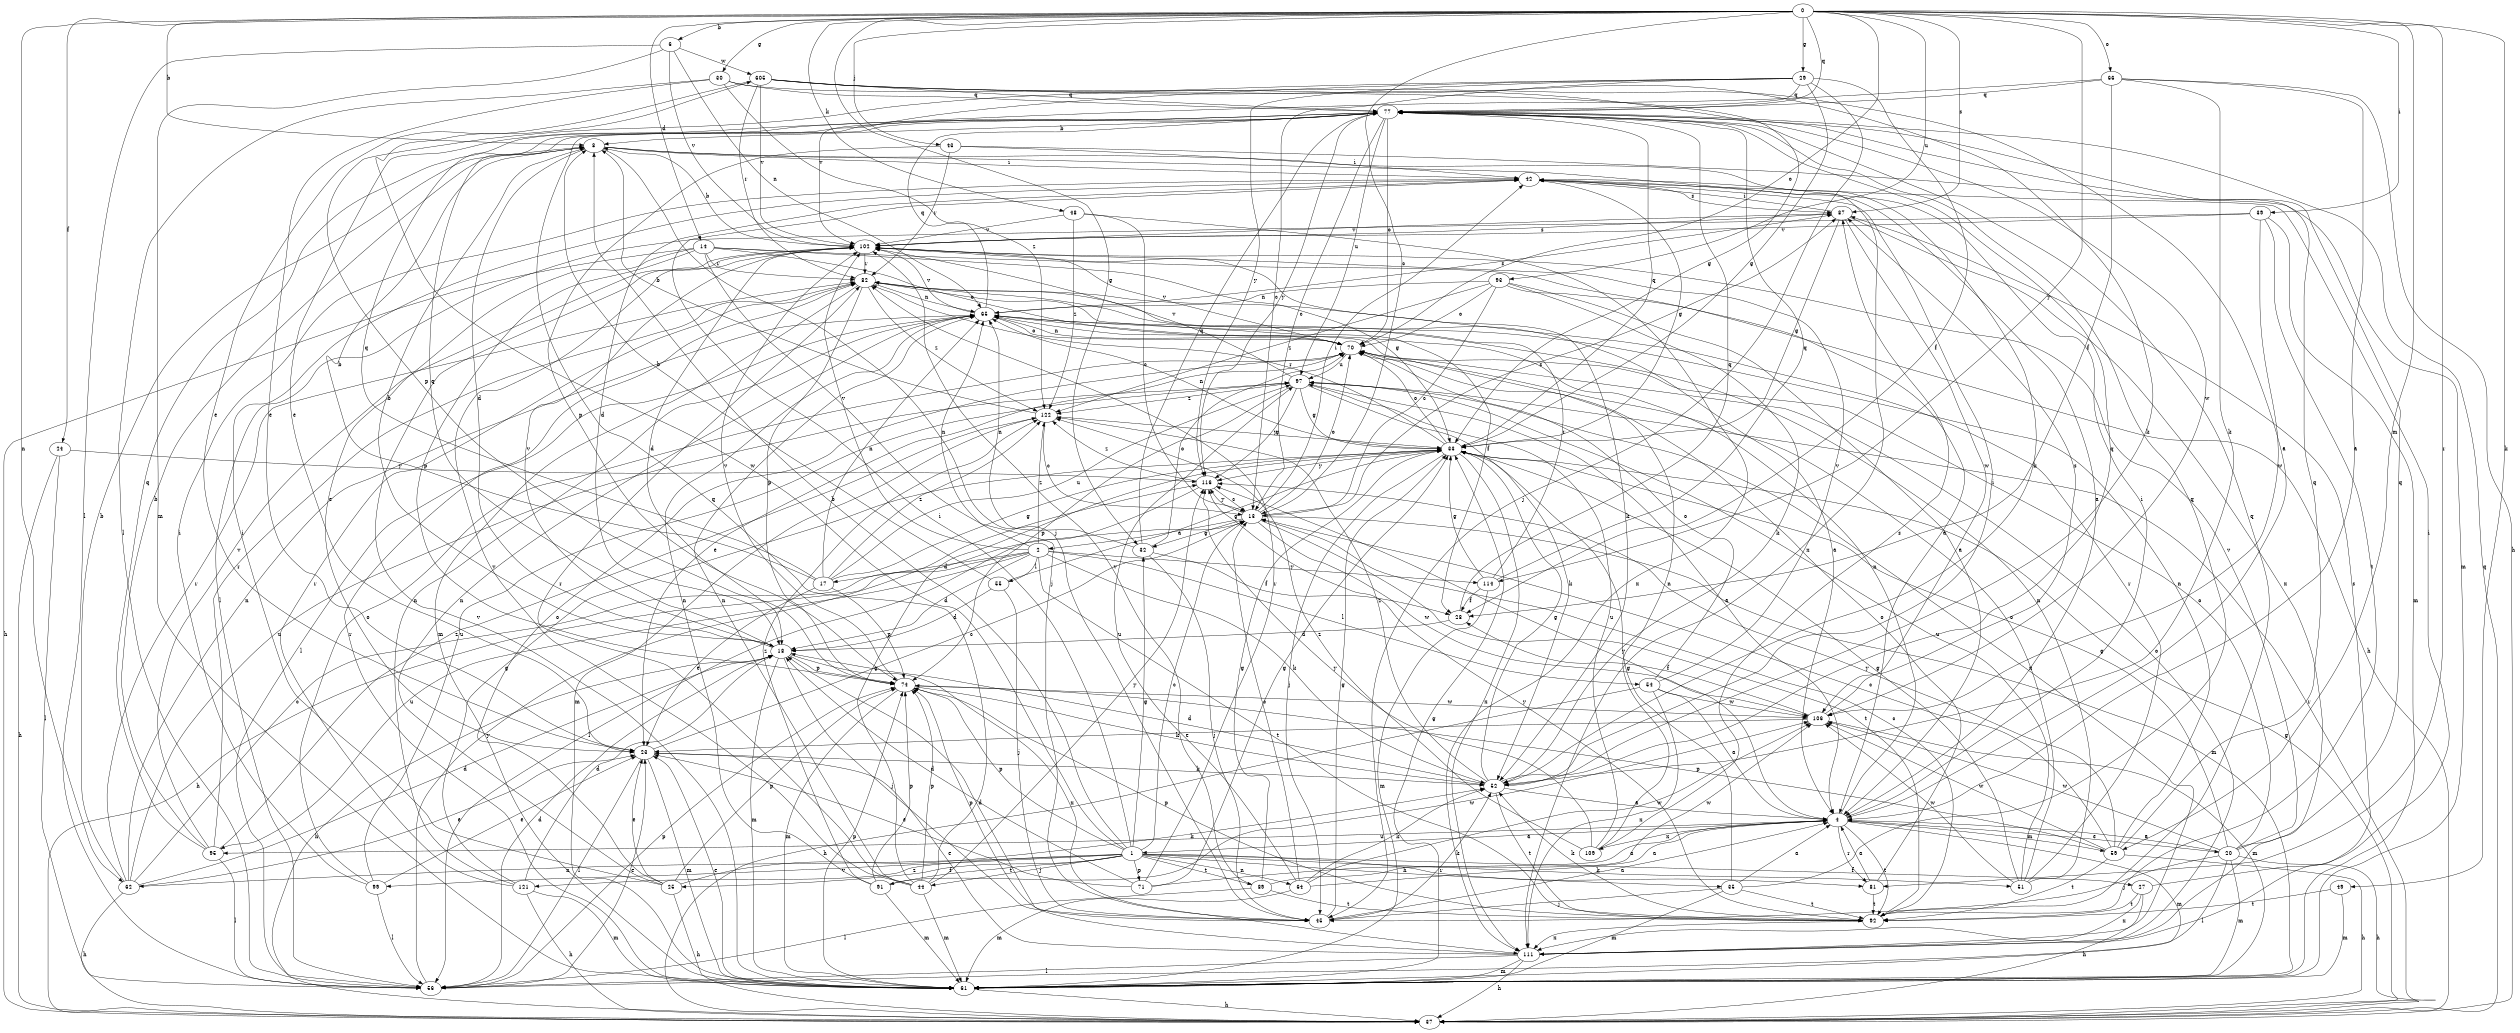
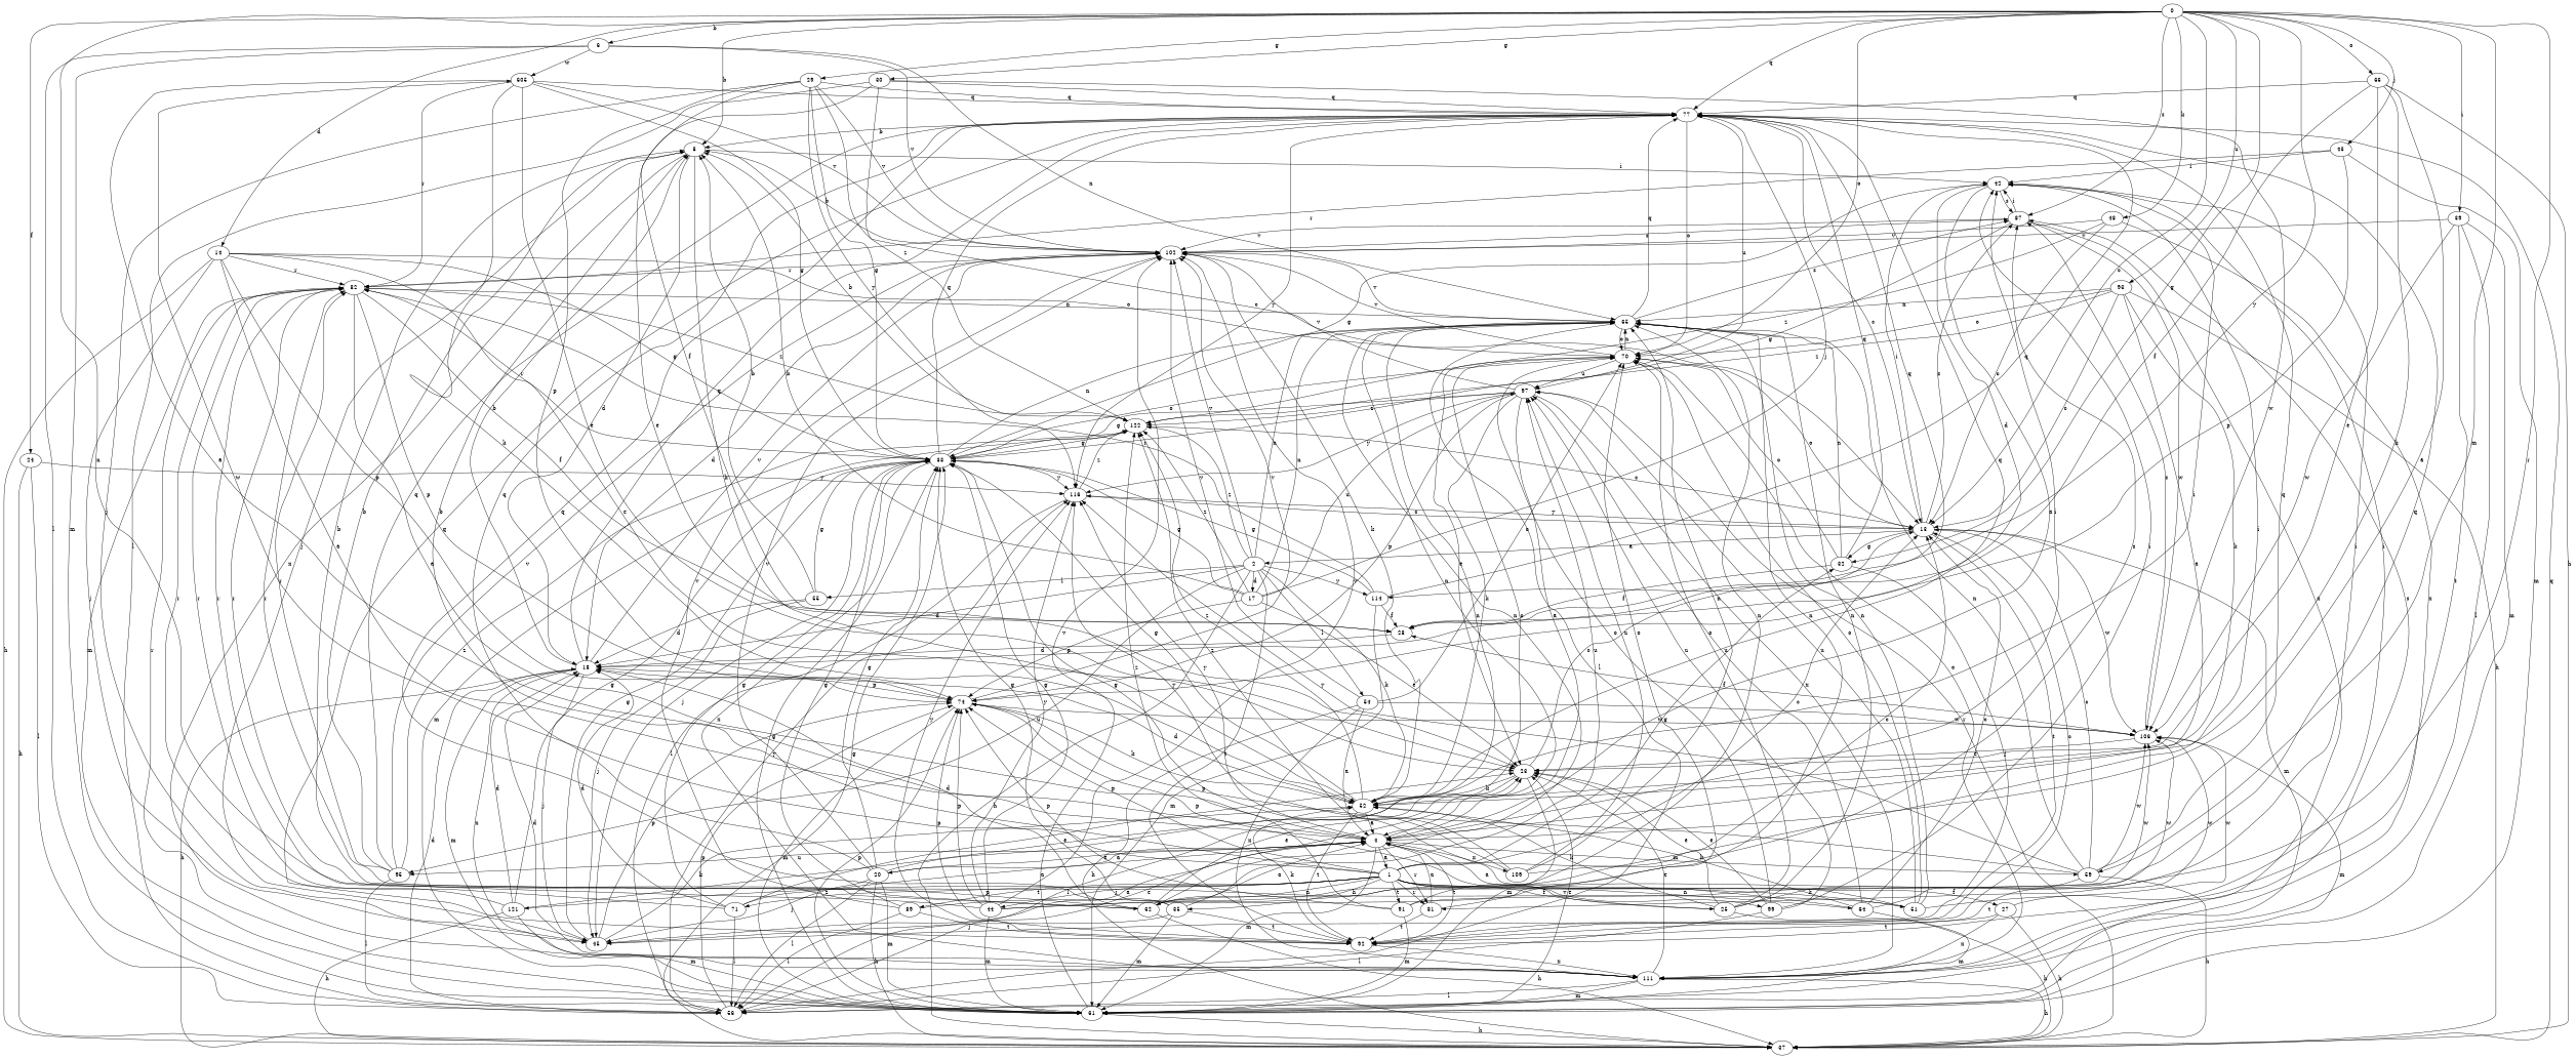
  strict digraph {
    0
    6
    8
    13
    14
    24
    29
    30
    32
    39
    43
    48
-   49
    59
    62
    66
    70
    77
    81
    87
    93
    114
    n23 [label=605]
    65
    102
    61
    56
    42
    18
    52
    n31 [label=45]
    111
    2
    92
    116
    106
    74
    37
    4
    23
    33
    82
    28
    122
    97
    1
    25
    27
    35
    44
    51
    64
    71
    89
    91
    99
    121
    17
    54
    55
    95
    20
    109
    0 -> 6 [label=b]
    0 -> 8 [label=b]
    0 -> 13 [label=c]
    0 -> 14 [label=d]
    0 -> 24 [label=f]
    0 -> 29 [label=g]
    0 -> 30 [label=g]
    0 -> 32 [label=g]
    0 -> 39 [label=i]
    0 -> 43 [label=j]
    0 -> 48 [label=k]
-   0 -> 49 [label=k]
    0 -> 59 [label=m]
    0 -> 62 [label=n]
    0 -> 66 [label=o]
    0 -> 70 [label=o]
    0 -> 77 [label=q]
    0 -> 81 [label=r]
    0 -> 87 [label=s]
    0 -> 93 [label=u]
    0 -> 114 [label=y]
    6 -> n23 [label=w]
    6 -> 65 [label=n]
    6 -> 102 [label=v]
    6 -> 61 [label=m]
    6 -> 56 [label=l]
    8 -> 42 [label=i]
    8 -> 18 [label=d]
    8 -> 52 [label=k]
    8 -> n31 [label=j]
    8 -> 111 [label=x]
    13 -> 32 [label=g]
    13 -> 70 [label=o]
    13 -> 87 [label=s]
    13 -> 61 [label=m]
    13 -> 42 [label=i]
    13 -> 2 [label=a]
    13 -> 92 [label=t]
    13 -> 116 [label=y]
    13 -> 106 [label=w]
    14 -> 70 [label=o]
    14 -> n31 [label=j]
    14 -> 74 [label=p]
    14 -> 37 [label=h]
    14 -> 4 [label=a]
    14 -> 23 [label=e]
    14 -> 33 [label=g]
    14 -> 82 [label=r]
    24 -> 56 [label=l]
    24 -> 116 [label=y]
    24 -> 37 [label=h]
    29 -> 13 [label=c]
    29 -> 77 [label=q]
    29 -> 102 [label=v]
    29 -> n31 [label=j]
    29 -> 116 [label=y]
    29 -> 74 [label=p]
    29 -> 33 [label=g]
    29 -> 28 [label=f]
    30 -> 77 [label=q]
    30 -> 56 [label=l]
    30 -> 106 [label=w]
    30 -> 23 [label=e]
    30 -> 122 [label=z]
    32 -> 70 [label=o]
    32 -> 77 [label=q]
    32 -> 65 [label=n]
    32 -> n31 [label=j]
    32 -> 28 [label=f]
    39 -> 102 [label=v]
    39 -> 61 [label=m]
    39 -> 56 [label=l]
    39 -> 92 [label=t]
    39 -> 106 [label=w]
    43 -> 61 [label=m]
    43 -> 42 [label=i]
    43 -> 74 [label=p]
    43 -> 82 [label=r]
    48 -> 13 [label=c]
    48 -> 102 [label=v]
    48 -> 111 [label=x]
    48 -> 122 [label=z]
-   49 -> 61 [label=m]
-   49 -> 92 [label=t]
    59 -> 13 [label=c]
    59 -> 77 [label=q]
    59 -> 65 [label=n]
    59 -> 92 [label=t]
    59 -> 116 [label=y]
    59 -> 106 [label=w]
    59 -> 74 [label=p]
    59 -> 37 [label=h]
    62 -> 8 [label=b]
    62 -> 13 [label=c]
    62 -> 65 [label=n]
    62 -> 18 [label=d]
    62 -> 37 [label=h]
    62 -> 23 [label=e]
    62 -> 82 [label=r]
    62 -> 97 [label=u]
    66 -> 77 [label=q]
    66 -> 52 [label=k]
    66 -> 37 [label=h]
    66 -> 4 [label=a]
    66 -> 23 [label=e]
    66 -> 28 [label=f]
    70 -> 65 [label=n]
    70 -> 102 [label=v]
    70 -> 23 [label=e]
    70 -> 97 [label=u]
    77 -> 8 [label=b]
    77 -> 13 [label=c]
    77 -> 70 [label=o]
    77 -> 116 [label=y]
    77 -> 97 [label=u]
    81 -> 70 [label=o]
    81 -> 92 [label=t]
    81 -> 4 [label=a]
    87 -> 102 [label=v]
    87 -> 42 [label=i]
    87 -> 111 [label=x]
    87 -> 106 [label=w]
    87 -> 33 [label=g]
    93 -> 13 [label=c]
    93 -> 70 [label=o]
    93 -> 65 [label=n]
    93 -> 52 [label=k]
    93 -> 37 [label=h]
    93 -> 4 [label=a]
    93 -> 122 [label=z]
    114 -> 77 [label=q]
    114 -> 61 [label=m]
    114 -> 33 [label=g]
    114 -> 82 [label=r]
    114 -> 28 [label=f]
    n23 -> 77 [label=q]
    n23 -> 102 [label=v]
    n23 -> 52 [label=k]
    n23 -> 4 [label=a]
    n23 -> 23 [label=e]
    n23 -> 33 [label=g]
    n23 -> 82 [label=r]
    65 -> 70 [label=o]
    65 -> 77 [label=q]
    65 -> 87 [label=s]
    65 -> 102 [label=v]
    65 -> 56 [label=l]
    102 -> 8 [label=b]
    102 -> 87 [label=s]
    102 -> 18 [label=d]
    102 -> 52 [label=k]
    102 -> 82 [label=r]
    61 -> 102 [label=v]
    61 -> 74 [label=p]
    61 -> 37 [label=h]
    61 -> 23 [label=e]
    61 -> 33 [label=g]
    61 -> 82 [label=r]
    56 -> 18 [label=d]
    56 -> 116 [label=y]
    56 -> 74 [label=p]
    56 -> 23 [label=e]
    42 -> 87 [label=s]
    42 -> 18 [label=d]
    42 -> 4 [label=a]
    42 -> 33 [label=g]
    18 -> 8 [label=b]
    18 -> 77 [label=q]
    18 -> 102 [label=v]
    18 -> 61 [label=m]
    18 -> n31 [label=j]
    18 -> 111 [label=x]
    18 -> 74 [label=p]
    18 -> 37 [label=h]
    52 -> 77 [label=q]
    52 -> 42 [label=i]
    52 -> 18 [label=d]
    52 -> 92 [label=t]
    52 -> 4 [label=a]
    52 -> 33 [label=g]
    52 -> 122 [label=z]
    n31 -> 52 [label=k]
    n31 -> 74 [label=p]
    n31 -> 4 [label=a]
    n31 -> 33 [label=g]
    111 -> 70 [label=o]
    111 -> 87 [label=s]
    111 -> 61 [label=m]
    111 -> 56 [label=l]
    111 -> 18 [label=d]
    111 -> 37 [label=h]
    111 -> 23 [label=e]
    2 -> 114 [label=y]
    2 -> 65 [label=n]
    2 -> 102 [label=v]
    2 -> 18 [label=d]
    2 -> 52 [label=k]
    2 -> 92 [label=t]
    2 -> 37 [label=h]
    2 -> 122 [label=z]
    2 -> 17 [label=d]
    2 -> 54 [label=l]
    2 -> 55 [label=l]
    2 -> 95 [label=u]
    92 -> 13 [label=c]
    92 -> 77 [label=q]
    92 -> 52 [label=k]
    92 -> 111 [label=x]
    92 -> 116 [label=y]
    92 -> 74 [label=p]
    116 -> 13 [label=c]
    116 -> 56 [label=l]
    116 -> 122 [label=z]
    106 -> 87 [label=s]
    106 -> 61 [label=m]
    106 -> 23 [label=e]
    106 -> 28 [label=f]
    74 -> 102 [label=v]
    74 -> 61 [label=m]
    74 -> 52 [label=k]
    74 -> 106 [label=w]
    37 -> 77 [label=q]
    37 -> 33 [label=g]
    37 -> 97 [label=r]
    4 -> 59 [label=m]
    4 -> 81 [label=r]
    4 -> 65 [label=n]
    4 -> 61 [label=m]
    4 -> 42 [label=i]
    4 -> 92 [label=t]
    4 -> 116 [label=y]
    4 -> 1 [label=a]
    4 -> 95 [label=u]
    4 -> 20 [label=e]
    4 -> 109 [label=x]
    23 -> 13 [label=c]
    23 -> 61 [label=m]
    23 -> 56 [label=l]
    23 -> 52 [label=k]
    33 -> 70 [label=o]
    33 -> 77 [label=q]
    33 -> 65 [label=n]
    33 -> n31 [label=j]
    33 -> 111 [label=x]
    33 -> 116 [label=y]
    33 -> 82 [label=r]
    82 -> 65 [label=n]
    82 -> 61 [label=m]
    82 -> 74 [label=p]
    82 -> 4 [label=a]
    82 -> 28 [label=f]
    82 -> 122 [label=z]
    28 -> 77 [label=q]
    28 -> 18 [label=d]
    122 -> 8 [label=b]
    122 -> 13 [label=c]
    122 -> 61 [label=m]
    122 -> 33 [label=g]
    97 -> 102 [label=v]
    97 -> 52 [label=k]
    97 -> 111 [label=x]
    97 -> 116 [label=y]
    97 -> 74 [label=p]
    97 -> 4 [label=a]
    97 -> 33 [label=g]
    97 -> 122 [label=z]
    1 -> 8 [label=b]
    1 -> 13 [label=c]
    1 -> 32 [label=g]
    1 -> 62 [label=n]
    1 -> 81 [label=r]
    1 -> n23 [label=w]
    1 -> 42 [label=i]
    1 -> 74 [label=p]
    1 -> 25 [label=f]
    1 -> 27 [label=f]
    1 -> 35 [label=h]
    1 -> 44 [label=j]
    1 -> 51 [label=k]
    1 -> 64 [label=n]
    1 -> 71 [label=p]
    1 -> 89 [label=t]
    1 -> 91 [label=t]
    1 -> 99 [label=v]
    1 -> 121 [label=z]
    25 -> 70 [label=o]
    25 -> 65 [label=n]
    25 -> 42 [label=i]
    25 -> 52 [label=k]
    25 -> 74 [label=p]
    25 -> 37 [label=h]
    25 -> 23 [label=e]
    27 -> 42 [label=i]
    27 -> 111 [label=x]
    27 -> 92 [label=t]
    27 -> 37 [label=h]
    35 -> 77 [label=q]
    35 -> 61 [label=m]
    35 -> n31 [label=j]
    35 -> 92 [label=t]
    35 -> 4 [label=a]
    35 -> 33 [label=g]
    44 -> 77 [label=q]
    44 -> 65 [label=n]
    44 -> 102 [label=v]
    44 -> 61 [label=m]
    44 -> 116 [label=y]
    44 -> 74 [label=p]
    44 -> 33 [label=g]
    44 -> 82 [label=r]
    51 -> 70 [label=o]
    51 -> 65 [label=n]
    51 -> 106 [label=w]
    51 -> 33 [label=g]
    51 -> 82 [label=r]
    51 -> 97 [label=u]
    64 -> 13 [label=c]
    64 -> 61 [label=m]
    64 -> 52 [label=k]
    64 -> 106 [label=w]
    64 -> 4 [label=a]
    64 -> 97 [label=u]
+   71 -> 56 [label=l]
    71 -> 18 [label=d]
    71 -> 4 [label=a]
    71 -> 23 [label=e]
    71 -> 33 [label=g]
    71 -> 82 [label=r]
    89 -> 102 [label=v]
    89 -> 56 [label=l]
    89 -> 92 [label=t]
    89 -> 106 [label=w]
    89 -> 33 [label=g]
    91 -> 65 [label=n]
    91 -> 61 [label=m]
    91 -> 106 [label=w]
    91 -> 74 [label=p]
    91 -> 122 [label=z]
    99 -> 70 [label=o]
    99 -> 56 [label=l]
    99 -> 42 [label=i]
    99 -> 23 [label=e]
    99 -> 97 [label=u]
    121 -> 65 [label=n]
    121 -> 61 [label=m]
    121 -> 18 [label=d]
    121 -> 37 [label=h]
    121 -> 33 [label=g]
    121 -> 82 [label=r]
    17 -> 8 [label=b]
-   17 -> 77 [label=q]
+   17 -> 77 [label=j]
    17 -> 65 [label=n]
    17 -> 74 [label=p]
    17 -> 23 [label=e]
    17 -> 33 [label=g]
    17 -> 122 [label=z]
    17 -> 97 [label=u]
    54 -> 70 [label=o]
    54 -> 102 [label=v]
    54 -> 111 [label=x]
    54 -> 106 [label=w]
    54 -> 37 [label=h]
    54 -> 4 [label=a]
    55 -> 8 [label=b]
    55 -> 18 [label=d]
    55 -> n31 [label=j]
    55 -> 33 [label=g]
    95 -> 8 [label=b]
    95 -> 77 [label=q]
    95 -> 102 [label=v]
    95 -> 56 [label=l]
    95 -> 82 [label=r]
    95 -> 122 [label=z]
    20 -> 70 [label=o]
    20 -> 77 [label=q]
    20 -> 102 [label=v]
    20 -> 61 [label=m]
    20 -> 56 [label=l]
    20 -> n31 [label=j]
-   20 -> 106 [label=w]
    20 -> 37 [label=h]
    20 -> 4 [label=a]
    20 -> 33 [label=g]
    109 -> 87 [label=s]
    109 -> 65 [label=n]
    109 -> 116 [label=y]
    109 -> 122 [label=z]
    109 -> 97 [label=u]
  }
